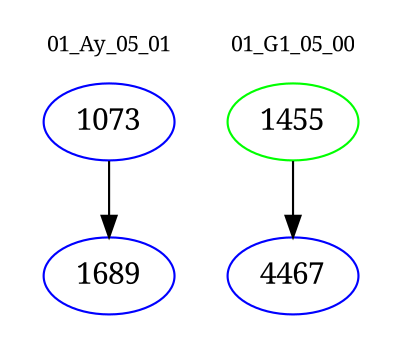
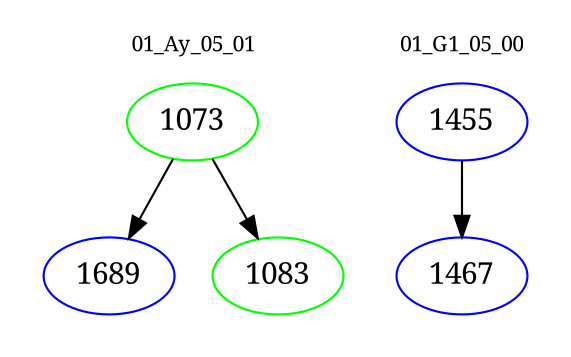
  digraph {
    fontname="Noto Serif"
    node [color=green fontname="Noto Serif"]
    edge [color=black fontname="Noto Serif"]
-   n1 [color=blue label=1073]
+   n1 [label=1073]
    n2 [color=blue label=1689]
-   n4 [label=1455]
-   n5 [color=blue label=4467]
+   n3 [label=1083]
+   n4 [color=blue label=1455]
+   n5 [color=blue label=1467]
    subgraph cluster_1 {
      color=white
      fontsize=10
      label="01_Ay_05_01"
      n1
      n2
+     n3
    }
    subgraph cluster_2 {
      color=white
      fontsize=10
      label="01_G1_05_00"
      n4
      n5
    }
    n1 -> n2
+   n1 -> n3
    n4 -> n5
  }
